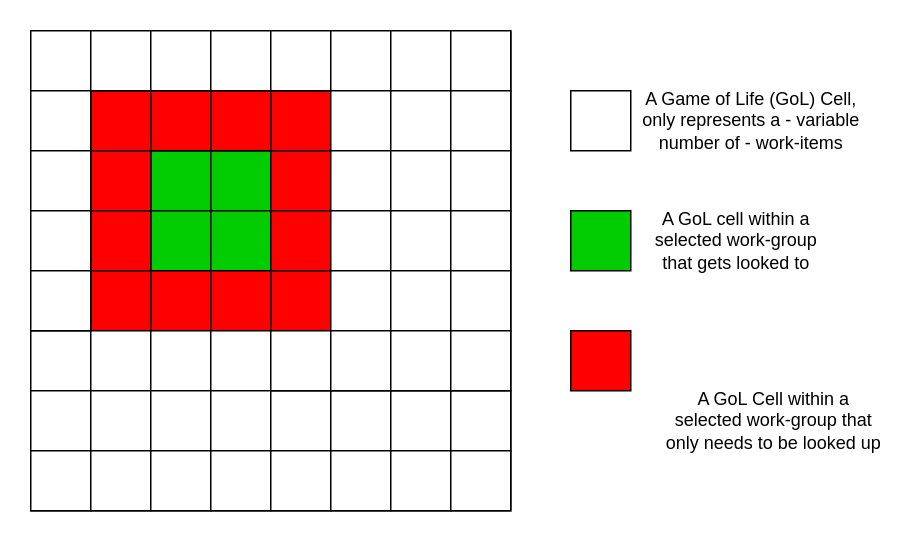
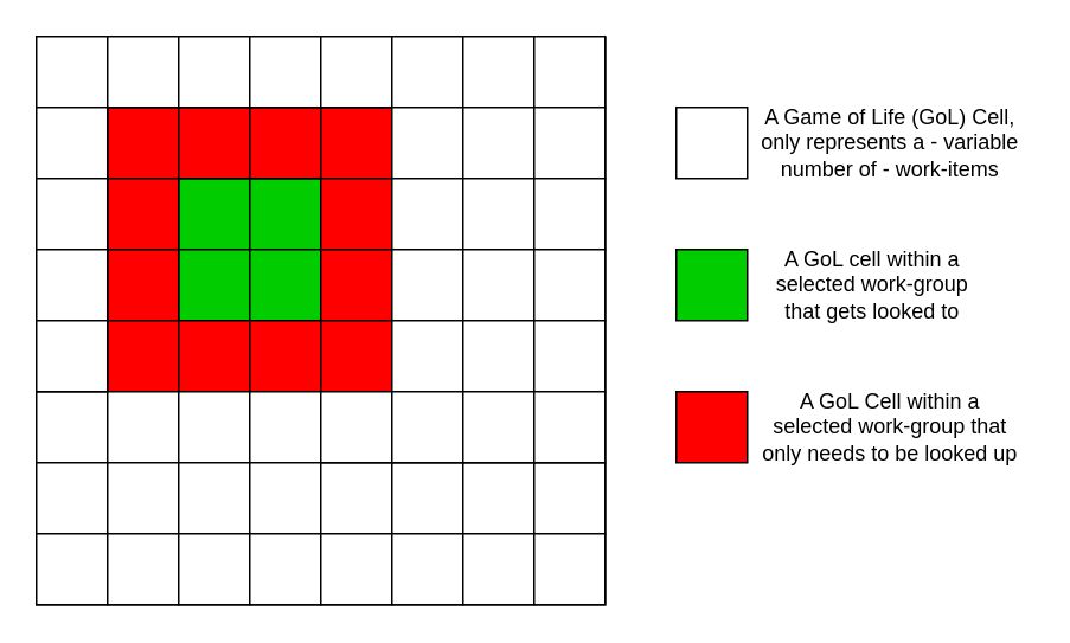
  <mxCell id="0" />
  <mxCell id="1" parent="0" />
  <mxCell id="2" value="" style="swimlane;startSize=0;" vertex="1" parent="1"><mxGeometry x="20" y="20" width="320" height="320" as="geometry" /></mxCell>
  <mxCell id="3" value="" style="whiteSpace=wrap;html=1;aspect=fixed;fillColor=#00CC00;gradientColor=none;" vertex="1" parent="2"><mxGeometry x="80" y="80" width="40" height="40" as="geometry" /></mxCell>
  <mxCell id="4" value="" style="whiteSpace=wrap;html=1;aspect=fixed;fillColor=#00CC00;gradientColor=none;" vertex="1" parent="2"><mxGeometry x="120" y="80" width="40" height="40" as="geometry" /></mxCell>
  <mxCell id="5" value="" style="whiteSpace=wrap;html=1;aspect=fixed;fillColor=#00CC00;gradientColor=none;" vertex="1" parent="2"><mxGeometry x="80" y="120" width="40" height="40" as="geometry" /></mxCell>
  <mxCell id="6" value="" style="whiteSpace=wrap;html=1;aspect=fixed;fillColor=#00CC00;gradientColor=none;" vertex="1" parent="2"><mxGeometry x="120" y="120" width="40" height="40" as="geometry" /></mxCell>
  <mxCell id="7" value="" style="whiteSpace=wrap;html=1;aspect=fixed;fillColor=#FF0000;gradientColor=none;" vertex="1" parent="2"><mxGeometry x="40" y="40" width="40" height="40" as="geometry" /></mxCell>
  <mxCell id="8" value="" style="whiteSpace=wrap;html=1;aspect=fixed;fillColor=#FF0000;gradientColor=none;" vertex="1" parent="2"><mxGeometry x="80" y="40" width="40" height="40" as="geometry" /></mxCell>
  <mxCell id="9" value="" style="whiteSpace=wrap;html=1;aspect=fixed;fillColor=#FF0000;gradientColor=none;" vertex="1" parent="2"><mxGeometry x="120" y="40" width="40" height="40" as="geometry" /></mxCell>
  <mxCell id="10" value="" style="whiteSpace=wrap;html=1;aspect=fixed;fillColor=#FF0000;gradientColor=none;" vertex="1" parent="2"><mxGeometry x="160" y="40" width="40" height="40" as="geometry" /></mxCell>
  <mxCell id="11" value="" style="whiteSpace=wrap;html=1;aspect=fixed;fillColor=#FF0000;gradientColor=none;" vertex="1" parent="2"><mxGeometry x="160" y="80" width="40" height="40" as="geometry" /></mxCell>
  <mxCell id="12" value="" style="whiteSpace=wrap;html=1;aspect=fixed;fillColor=#FF0000;gradientColor=none;" vertex="1" parent="2"><mxGeometry x="160" y="120" width="40" height="40" as="geometry" /></mxCell>
  <mxCell id="13" value="" style="whiteSpace=wrap;html=1;aspect=fixed;fillColor=#FF0000;gradientColor=none;" vertex="1" parent="2"><mxGeometry x="40" y="80" width="40" height="40" as="geometry" /></mxCell>
  <mxCell id="14" value="" style="whiteSpace=wrap;html=1;aspect=fixed;fillColor=#FF0000;gradientColor=none;" vertex="1" parent="2"><mxGeometry x="40" y="120" width="40" height="40" as="geometry" /></mxCell>
  <mxCell id="15" value="" style="whiteSpace=wrap;html=1;aspect=fixed;fillColor=#FF0000;gradientColor=none;" vertex="1" parent="2"><mxGeometry x="40" y="160" width="40" height="40" as="geometry" /></mxCell>
  <mxCell id="16" value="" style="whiteSpace=wrap;html=1;aspect=fixed;fillColor=#FF0000;gradientColor=none;" vertex="1" parent="2"><mxGeometry x="80" y="160" width="40" height="40" as="geometry" /></mxCell>
  <mxCell id="17" value="" style="whiteSpace=wrap;html=1;aspect=fixed;fillColor=#FF0000;gradientColor=none;" vertex="1" parent="2"><mxGeometry x="120" y="160" width="40" height="40" as="geometry" /></mxCell>
  <mxCell id="18" value="" style="whiteSpace=wrap;html=1;aspect=fixed;fillColor=#FF0000;gradientColor=none;" vertex="1" parent="2"><mxGeometry x="160" y="160" width="40" height="40" as="geometry" /></mxCell>
  <mxCell id="19" value="" style="whiteSpace=wrap;html=1;aspect=fixed;fillColor=#FFFFFF;gradientColor=none;" vertex="1" parent="2"><mxGeometry y="200" width="40" height="40" as="geometry" /></mxCell>
  <mxCell id="20" value="" style="whiteSpace=wrap;html=1;aspect=fixed;fillColor=#FFFFFF;gradientColor=none;" vertex="1" parent="2"><mxGeometry x="40" y="200" width="40" height="40" as="geometry" /></mxCell>
  <mxCell id="21" value="" style="whiteSpace=wrap;html=1;aspect=fixed;fillColor=#FFFFFF;gradientColor=none;" vertex="1" parent="2"><mxGeometry x="80" y="200" width="40" height="40" as="geometry" /></mxCell>
  <mxCell id="22" value="" style="whiteSpace=wrap;html=1;aspect=fixed;fillColor=#FFFFFF;gradientColor=none;" vertex="1" parent="2"><mxGeometry x="120" y="200" width="40" height="40" as="geometry" /></mxCell>
  <mxCell id="23" value="" style="whiteSpace=wrap;html=1;aspect=fixed;fillColor=#FFFFFF;gradientColor=none;" vertex="1" parent="2"><mxGeometry y="240" width="40" height="40" as="geometry" /></mxCell>
  <mxCell id="24" value="" style="whiteSpace=wrap;html=1;aspect=fixed;fillColor=#FFFFFF;gradientColor=none;" vertex="1" parent="2"><mxGeometry x="40" y="240" width="40" height="40" as="geometry" /></mxCell>
  <mxCell id="25" value="" style="whiteSpace=wrap;html=1;aspect=fixed;fillColor=#FFFFFF;gradientColor=none;" vertex="1" parent="2"><mxGeometry x="80" y="240" width="40" height="40" as="geometry" /></mxCell>
  <mxCell id="26" value="" style="whiteSpace=wrap;html=1;aspect=fixed;fillColor=#FFFFFF;gradientColor=none;" vertex="1" parent="2"><mxGeometry x="120" y="240" width="40" height="40" as="geometry" /></mxCell>
  <mxCell id="27" value="" style="whiteSpace=wrap;html=1;aspect=fixed;fillColor=#FFFFFF;gradientColor=none;" vertex="1" parent="2"><mxGeometry x="160" y="240" width="40" height="40" as="geometry" /></mxCell>
  <mxCell id="28" value="" style="whiteSpace=wrap;html=1;aspect=fixed;fillColor=#FFFFFF;gradientColor=none;" vertex="1" parent="2"><mxGeometry x="200" y="240" width="40" height="40" as="geometry" /></mxCell>
  <mxCell id="29" value="" style="whiteSpace=wrap;html=1;aspect=fixed;fillColor=#FFFFFF;gradientColor=none;" vertex="1" parent="2"><mxGeometry x="240" y="240" width="40" height="40" as="geometry" /></mxCell>
  <mxCell id="30" value="" style="whiteSpace=wrap;html=1;aspect=fixed;fillColor=#FFFFFF;gradientColor=none;" vertex="1" parent="2"><mxGeometry x="280" y="240" width="40" height="40" as="geometry" /></mxCell>
  <mxCell id="31" value="" style="whiteSpace=wrap;html=1;aspect=fixed;fillColor=#FFFFFF;gradientColor=none;" vertex="1" parent="2"><mxGeometry y="280" width="40" height="40" as="geometry" /></mxCell>
  <mxCell id="32" value="" style="whiteSpace=wrap;html=1;aspect=fixed;fillColor=#FFFFFF;gradientColor=none;" vertex="1" parent="2"><mxGeometry x="40" y="280" width="40" height="40" as="geometry" /></mxCell>
  <mxCell id="33" value="" style="whiteSpace=wrap;html=1;aspect=fixed;fillColor=#FFFFFF;gradientColor=none;" vertex="1" parent="2"><mxGeometry x="80" y="280" width="40" height="40" as="geometry" /></mxCell>
  <mxCell id="34" value="" style="whiteSpace=wrap;html=1;aspect=fixed;fillColor=#FFFFFF;gradientColor=none;" vertex="1" parent="2"><mxGeometry x="120" y="280" width="40" height="40" as="geometry" /></mxCell>
  <mxCell id="35" value="" style="whiteSpace=wrap;html=1;aspect=fixed;fillColor=#FFFFFF;gradientColor=none;" vertex="1" parent="2"><mxGeometry x="160" y="280" width="40" height="40" as="geometry" /></mxCell>
  <mxCell id="36" value="" style="whiteSpace=wrap;html=1;aspect=fixed;fillColor=#FFFFFF;gradientColor=none;" vertex="1" parent="2"><mxGeometry x="200" y="280" width="40" height="40" as="geometry" /></mxCell>
  <mxCell id="37" value="" style="whiteSpace=wrap;html=1;aspect=fixed;fillColor=#FFFFFF;gradientColor=none;" vertex="1" parent="2"><mxGeometry x="240" y="280" width="40" height="40" as="geometry" /></mxCell>
  <mxCell id="38" value="" style="whiteSpace=wrap;html=1;aspect=fixed;fillColor=#FFFFFF;gradientColor=none;" vertex="1" parent="2"><mxGeometry x="280" y="280" width="40" height="40" as="geometry" /></mxCell>
  <mxCell id="39" value="" style="whiteSpace=wrap;html=1;aspect=fixed;fillColor=#FFFFFF;gradientColor=none;" vertex="1" parent="2"><mxGeometry width="40" height="40" as="geometry" /></mxCell>
  <mxCell id="40" value="" style="whiteSpace=wrap;html=1;aspect=fixed;fillColor=#FFFFFF;gradientColor=none;" vertex="1" parent="2"><mxGeometry x="40" width="40" height="40" as="geometry" /></mxCell>
  <mxCell id="41" value="" style="whiteSpace=wrap;html=1;aspect=fixed;fillColor=#FFFFFF;gradientColor=none;" vertex="1" parent="2"><mxGeometry x="80" width="40" height="40" as="geometry" /></mxCell>
  <mxCell id="42" value="" style="whiteSpace=wrap;html=1;aspect=fixed;fillColor=#FFFFFF;gradientColor=none;" vertex="1" parent="2"><mxGeometry x="120" width="40" height="40" as="geometry" /></mxCell>
  <mxCell id="43" value="" style="whiteSpace=wrap;html=1;aspect=fixed;fillColor=#FFFFFF;gradientColor=none;" vertex="1" parent="2"><mxGeometry x="160" width="40" height="40" as="geometry" /></mxCell>
  <mxCell id="44" value="" style="whiteSpace=wrap;html=1;aspect=fixed;fillColor=#FFFFFF;gradientColor=none;" vertex="1" parent="2"><mxGeometry x="200" width="40" height="40" as="geometry" /></mxCell>
  <mxCell id="45" value="" style="whiteSpace=wrap;html=1;aspect=fixed;fillColor=#FFFFFF;gradientColor=none;" vertex="1" parent="2"><mxGeometry x="240" width="40" height="40" as="geometry" /></mxCell>
  <mxCell id="46" value="" style="whiteSpace=wrap;html=1;aspect=fixed;fillColor=#FFFFFF;gradientColor=none;" vertex="1" parent="2"><mxGeometry x="280" width="40" height="40" as="geometry" /></mxCell>
  <mxCell id="47" value="" style="whiteSpace=wrap;html=1;aspect=fixed;fillColor=#FFFFFF;gradientColor=none;" vertex="1" parent="2"><mxGeometry x="200" y="40" width="40" height="40" as="geometry" /></mxCell>
  <mxCell id="48" value="" style="whiteSpace=wrap;html=1;aspect=fixed;fillColor=#FFFFFF;gradientColor=none;" vertex="1" parent="2"><mxGeometry x="240" y="40" width="40" height="40" as="geometry" /></mxCell>
  <mxCell id="49" value="" style="whiteSpace=wrap;html=1;aspect=fixed;fillColor=#FFFFFF;gradientColor=none;" vertex="1" parent="2"><mxGeometry x="280" y="40" width="40" height="40" as="geometry" /></mxCell>
  <mxCell id="50" value="" style="whiteSpace=wrap;html=1;aspect=fixed;fillColor=#FFFFFF;gradientColor=none;" vertex="1" parent="2"><mxGeometry x="200" y="80" width="40" height="40" as="geometry" /></mxCell>
  <mxCell id="51" value="" style="whiteSpace=wrap;html=1;aspect=fixed;fillColor=#FFFFFF;gradientColor=none;" vertex="1" parent="2"><mxGeometry x="240" y="80" width="40" height="40" as="geometry" /></mxCell>
  <mxCell id="52" value="" style="whiteSpace=wrap;html=1;aspect=fixed;fillColor=#FFFFFF;gradientColor=none;" vertex="1" parent="2"><mxGeometry x="280" y="80" width="40" height="40" as="geometry" /></mxCell>
  <mxCell id="53" value="" style="whiteSpace=wrap;html=1;aspect=fixed;fillColor=#FFFFFF;gradientColor=none;" vertex="1" parent="2"><mxGeometry x="200" y="120" width="40" height="40" as="geometry" /></mxCell>
  <mxCell id="54" value="" style="whiteSpace=wrap;html=1;aspect=fixed;fillColor=#FFFFFF;gradientColor=none;" vertex="1" parent="2"><mxGeometry x="240" y="120" width="40" height="40" as="geometry" /></mxCell>
  <mxCell id="55" value="" style="whiteSpace=wrap;html=1;aspect=fixed;fillColor=#FFFFFF;gradientColor=none;" vertex="1" parent="2"><mxGeometry x="280" y="120" width="40" height="40" as="geometry" /></mxCell>
  <mxCell id="56" value="" style="whiteSpace=wrap;html=1;aspect=fixed;fillColor=#FFFFFF;gradientColor=none;" vertex="1" parent="2"><mxGeometry x="200" y="160" width="40" height="40" as="geometry" /></mxCell>
  <mxCell id="57" value="" style="whiteSpace=wrap;html=1;aspect=fixed;fillColor=#FFFFFF;gradientColor=none;" vertex="1" parent="2"><mxGeometry x="240" y="160" width="40" height="40" as="geometry" /></mxCell>
  <mxCell id="58" value="" style="whiteSpace=wrap;html=1;aspect=fixed;fillColor=#FFFFFF;gradientColor=none;" vertex="1" parent="2"><mxGeometry x="280" y="160" width="40" height="40" as="geometry" /></mxCell>
  <mxCell id="59" value="" style="whiteSpace=wrap;html=1;aspect=fixed;fillColor=#FFFFFF;gradientColor=none;" vertex="1" parent="2"><mxGeometry y="40" width="40" height="40" as="geometry" /></mxCell>
  <mxCell id="60" value="" style="whiteSpace=wrap;html=1;aspect=fixed;fillColor=#FFFFFF;gradientColor=none;" vertex="1" parent="2"><mxGeometry y="80" width="40" height="40" as="geometry" /></mxCell>
  <mxCell id="61" value="" style="whiteSpace=wrap;html=1;aspect=fixed;fillColor=#FFFFFF;gradientColor=none;" vertex="1" parent="2"><mxGeometry y="120" width="40" height="40" as="geometry" /></mxCell>
  <mxCell id="62" value="" style="whiteSpace=wrap;html=1;aspect=fixed;fillColor=#FFFFFF;gradientColor=none;" vertex="1" parent="2"><mxGeometry y="160" width="40" height="40" as="geometry" /></mxCell>
  <mxCell id="63" value="" style="whiteSpace=wrap;html=1;aspect=fixed;fillColor=#FFFFFF;gradientColor=none;" vertex="1" parent="1"><mxGeometry x="180" y="220" width="40" height="40" as="geometry" /></mxCell>
  <mxCell id="64" value="" style="whiteSpace=wrap;html=1;aspect=fixed;fillColor=#FFFFFF;gradientColor=none;" vertex="1" parent="1"><mxGeometry x="220" y="220" width="40" height="40" as="geometry" /></mxCell>
  <mxCell id="65" value="" style="whiteSpace=wrap;html=1;aspect=fixed;fillColor=#FFFFFF;gradientColor=none;" vertex="1" parent="1"><mxGeometry x="260" y="220" width="40" height="40" as="geometry" /></mxCell>
  <mxCell id="66" value="" style="whiteSpace=wrap;html=1;aspect=fixed;fillColor=#FFFFFF;gradientColor=none;" vertex="1" parent="1"><mxGeometry x="300" y="220" width="40" height="40" as="geometry" /></mxCell>
  <mxCell id="67" value="" style="whiteSpace=wrap;html=1;aspect=fixed;fillColor=#FFFFFF;gradientColor=none;" vertex="1" parent="1"><mxGeometry x="380" y="60" width="40" height="40" as="geometry" /></mxCell>
  <mxCell id="68" value="&lt;div&gt;A Game of Life (GoL) Cell, &lt;br&gt;&lt;/div&gt;&lt;div&gt;only represents a - variable &lt;br&gt;&lt;/div&gt;&lt;div&gt;number of - work-items&lt;/div&gt;" style="text;html=1;align=center;verticalAlign=middle;resizable=0;points=[];autosize=1;strokeColor=none;fillColor=none;" vertex="1" parent="1"><mxGeometry x="420" y="55" width="160" height="50" as="geometry" /></mxCell>
  <mxCell id="69" value="" style="whiteSpace=wrap;html=1;aspect=fixed;fillColor=#00CC00;gradientColor=none;" vertex="1" parent="1"><mxGeometry x="380" y="140" width="40" height="40" as="geometry" /></mxCell>
  <mxCell id="70" value="" style="whiteSpace=wrap;html=1;aspect=fixed;fillColor=#FF0000;gradientColor=none;" vertex="1" parent="1"><mxGeometry x="380" y="220" width="40" height="40" as="geometry" /></mxCell>
  <mxCell id="71" value="&lt;div&gt;A GoL cell within a &lt;br&gt;&lt;/div&gt;&lt;div&gt;selected work-group &lt;br&gt;&lt;/div&gt;&lt;div&gt;that gets looked to&lt;/div&gt;" style="text;html=1;align=center;verticalAlign=middle;resizable=0;points=[];autosize=1;strokeColor=none;fillColor=none;" vertex="1" parent="1"><mxGeometry x="430" y="135" width="120" height="50" as="geometry" /></mxCell>
- <mxCell id="72" value="&lt;div&gt;A GoL Cell within a &lt;br&gt;&lt;/div&gt;&lt;div&gt;selected work-group that &lt;br&gt;&lt;/div&gt;&lt;div&gt;only needs to be looked up&lt;/div&gt;" style="text;html=1;align=center;verticalAlign=middle;resizable=0;points=[];autosize=1;strokeColor=none;fillColor=none;" vertex="1" parent="1"><mxGeometry x="435" y="255" width="160" height="50" as="geometry" /></mxCell>
+ <mxCell id="72" value="&lt;div&gt;A GoL Cell within a &lt;br&gt;&lt;/div&gt;&lt;div&gt;selected work-group that &lt;br&gt;&lt;/div&gt;&lt;div&gt;only needs to be looked up&lt;/div&gt;" style="text;html=1;align=center;verticalAlign=middle;resizable=0;points=[];autosize=1;strokeColor=none;fillColor=none;" vertex="1" parent="1"><mxGeometry x="420" y="215" width="160" height="50" as="geometry" /></mxCell>
